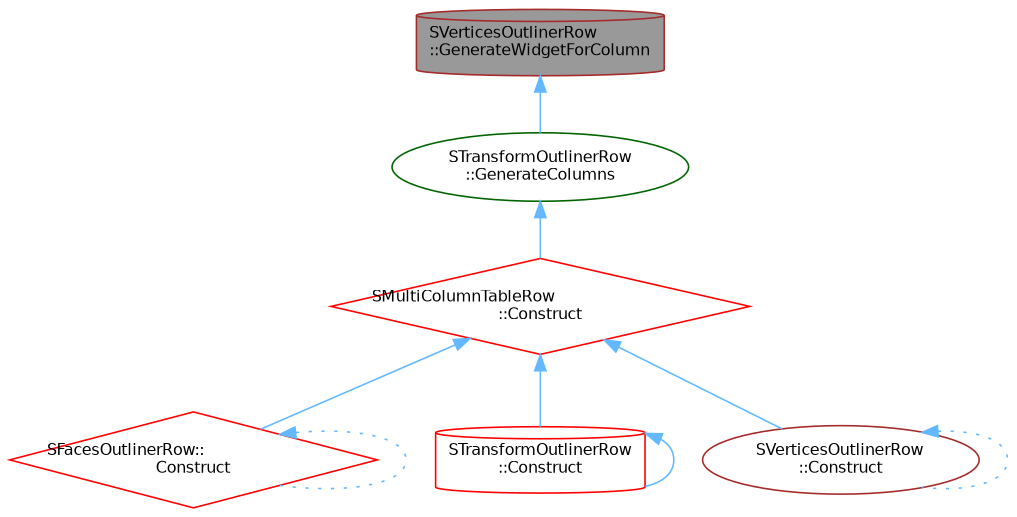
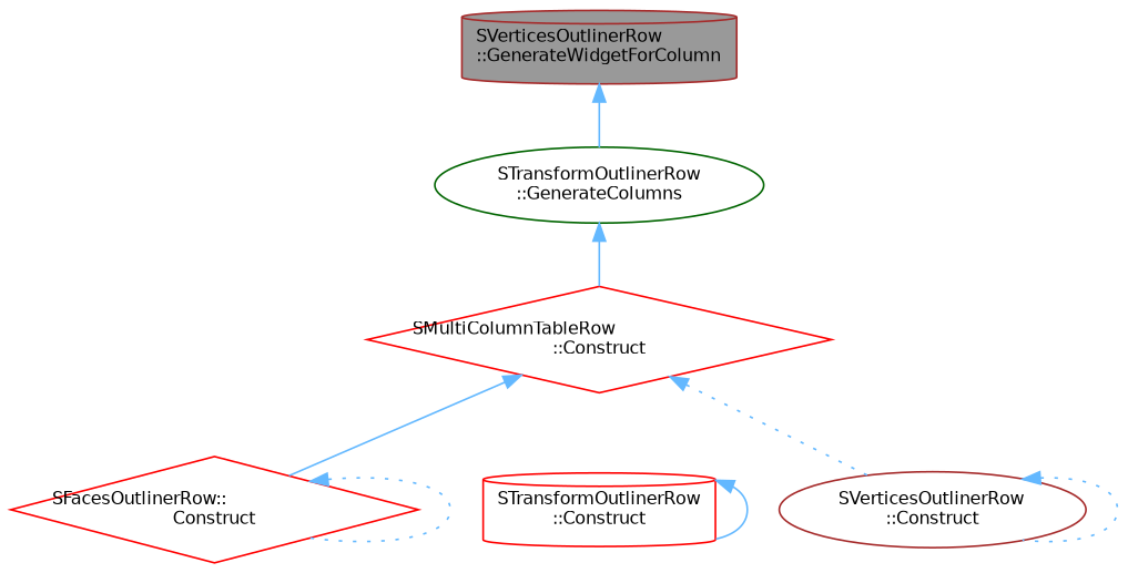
  digraph {
    rankdir=TB
    node [color=red fillcolor=white fontname=Helvetica fontsize=10 shape=cylinder style=filled]
    edge [color=steelblue1 dir=back fontname=Helvetica fontsize=10 labelfontname=Helvetica labelfontsize=10 style=solid]
    n1 [color=brown fillcolor=grey60 fontcolor=black height=0.2 label="SVerticesOutlinerRow\l::GenerateWidgetForColumn" width=0.4]
    n2 [color=darkgreen height=0.2 label="STransformOutlinerRow\l::GenerateColumns" shape=ellipse width=0.4]
    n3 [height=0.2 label="SMultiColumnTableRow\l::Construct" shape=diamond width=0.4]
    n4 [height=0.2 label="SFacesOutlinerRow::\lConstruct" shape=diamond width=0.4]
    n5 [height=0.2 label="STransformOutlinerRow\l::Construct" width=0.4]
    n6 [color=brown height=0.2 label="SVerticesOutlinerRow\l::Construct" shape=ellipse width=0.4]
    n1 -> n2
    n2 -> n3
    n3 -> n4
-   n3 -> n5
-   n3 -> n6
+   n3 -> n6 [style=dotted]
    n4 -> n4 [style=dotted]
    n5 -> n5
    n6 -> n6 [style=dotted]
  }
